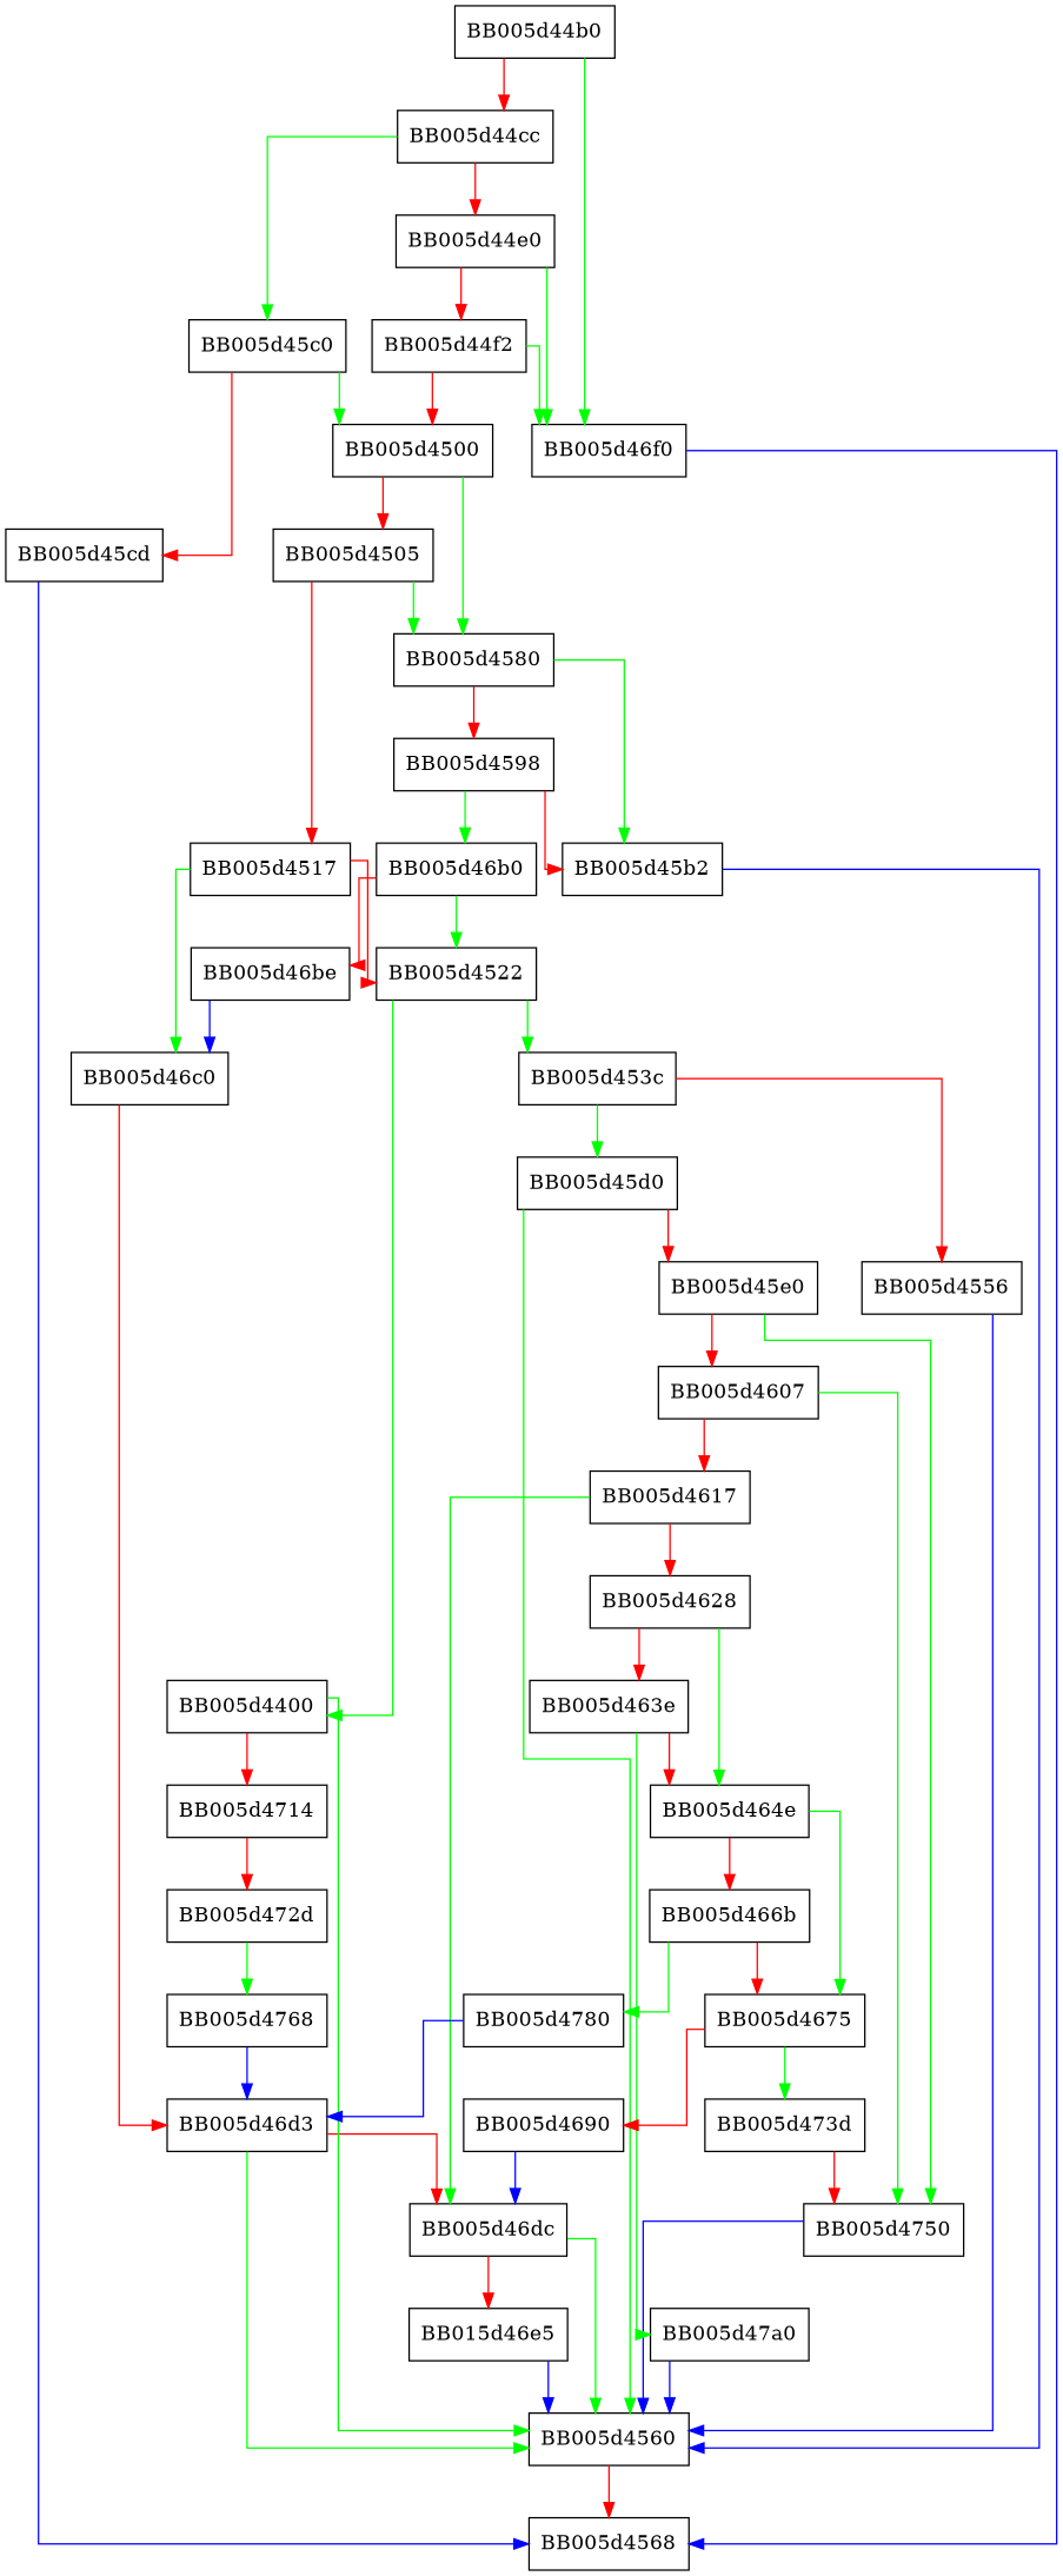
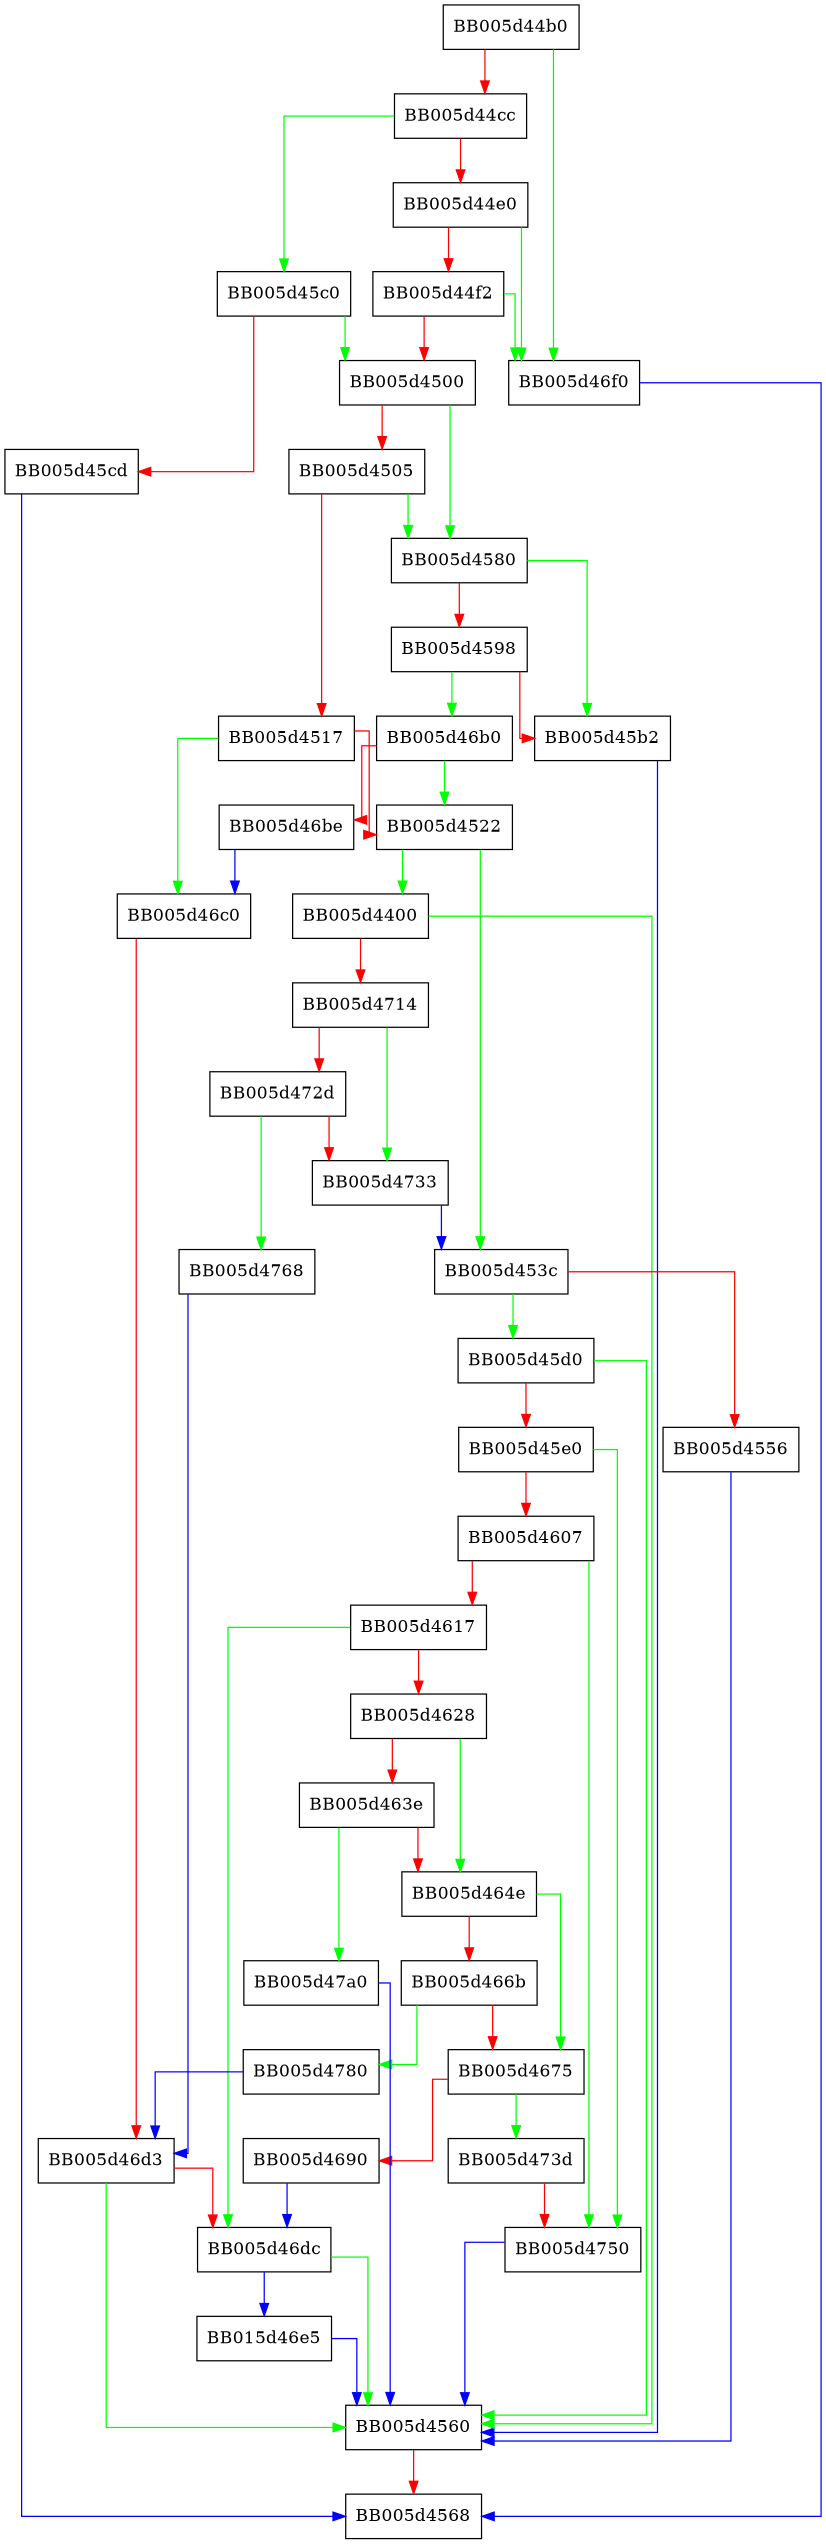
  digraph {
    splines=ortho
    node [shape=box]
    edge [color=red]
    BB005d44b0
    BB005d46f0
    BB005d44cc
    BB005d4568
    BB005d45c0
    BB005d44e0
    BB005d4500
    BB005d45cd
    BB005d44f2
    BB005d4580
    BB005d4505
    BB005d45b2
    BB005d4598
    BB005d4517
    BB005d4560
    BB005d46b0
    BB005d46c0
    BB005d4522
    BB005d46d3
    n20 [label=BB005d4400]
    BB005d453c
    BB005d46dc
    BB005d4714
    BB005d45d0
    BB005d4556
+   BB005d4733
    BB005d472d
    BB005d45e0
    BB005d4750
    BB005d4607
    BB005d46be
    BB005d4617
    BB005d4628
    n34 [label=BB015d46e5]
    BB005d464e
    BB005d463e
    BB005d4675
    BB005d466b
    BB005d47a0
    BB005d473d
    BB005d4690
    BB005d4780
    BB005d4768
    BB005d44b0 -> BB005d46f0 [color=green]
    BB005d44b0 -> BB005d44cc
    BB005d46f0 -> BB005d4568 [color=blue]
    BB005d44cc -> BB005d45c0 [color=green]
    BB005d44cc -> BB005d44e0
    BB005d45c0 -> BB005d4500 [color=green]
    BB005d45c0 -> BB005d45cd
    BB005d44e0 -> BB005d46f0 [color=green]
    BB005d44e0 -> BB005d44f2
    BB005d4500 -> BB005d4580 [color=green]
    BB005d4500 -> BB005d4505
    BB005d45cd -> BB005d4568 [color=blue]
    BB005d44f2 -> BB005d46f0 [color=green]
    BB005d44f2 -> BB005d4500
    BB005d4580 -> BB005d45b2 [color=green]
    BB005d4580 -> BB005d4598
    BB005d4505 -> BB005d4580 [color=green]
    BB005d4505 -> BB005d4517
    BB005d45b2 -> BB005d4560 [color=blue]
    BB005d4598 -> BB005d45b2
    BB005d4598 -> BB005d46b0 [color=green]
    BB005d4517 -> BB005d46c0 [color=green]
    BB005d4517 -> BB005d4522
    BB005d4560 -> BB005d4568
    BB005d46b0 -> BB005d4522 [color=green]
    BB005d46b0 -> BB005d46be
    BB005d46c0 -> BB005d46d3
    BB005d4522 -> n20 [color=green]
    BB005d4522 -> BB005d453c [color=green]
    BB005d46d3 -> BB005d4560 [color=green]
    BB005d46d3 -> BB005d46dc
    n20 -> BB005d4560 [color=green]
    n20 -> BB005d4714
    BB005d453c -> BB005d45d0 [color=green]
    BB005d453c -> BB005d4556
    BB005d46dc -> BB005d4560 [color=green]
-   BB005d46dc -> n34
+   BB005d46dc -> n34 [color=blue]
+   BB005d4714 -> BB005d4733 [color=green]
    BB005d4714 -> BB005d472d
    BB005d45d0 -> BB005d4560 [color=green]
    BB005d45d0 -> BB005d45e0
    BB005d4556 -> BB005d4560 [color=blue]
+   BB005d4733 -> BB005d453c [color=blue]
+   BB005d472d -> BB005d4733
    BB005d472d -> BB005d4768 [color=green]
    BB005d45e0 -> BB005d4750 [color=green]
    BB005d45e0 -> BB005d4607
    BB005d4750 -> BB005d4560 [color=blue]
    BB005d4607 -> BB005d4750 [color=green]
    BB005d4607 -> BB005d4617
    BB005d46be -> BB005d46c0 [color=blue]
    BB005d4617 -> BB005d46dc [color=green]
    BB005d4617 -> BB005d4628
    BB005d4628 -> BB005d464e [color=green]
    BB005d4628 -> BB005d463e
    n34 -> BB005d4560 [color=blue]
    BB005d464e -> BB005d4675 [color=green]
    BB005d464e -> BB005d466b
    BB005d463e -> BB005d464e
    BB005d463e -> BB005d47a0 [color=green]
    BB005d4675 -> BB005d473d [color=green]
    BB005d4675 -> BB005d4690
    BB005d466b -> BB005d4675
    BB005d466b -> BB005d4780 [color=green]
    BB005d47a0 -> BB005d4560 [color=blue]
    BB005d473d -> BB005d4750
    BB005d4690 -> BB005d46dc [color=blue]
    BB005d4780 -> BB005d46d3 [color=blue]
    BB005d4768 -> BB005d46d3 [color=blue]
  }
